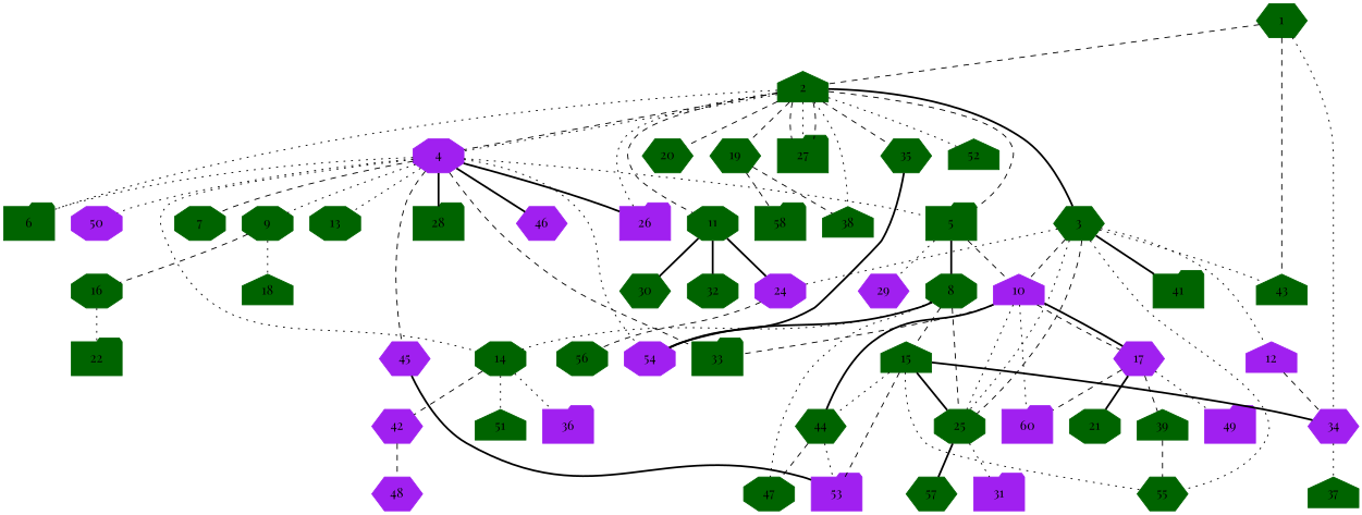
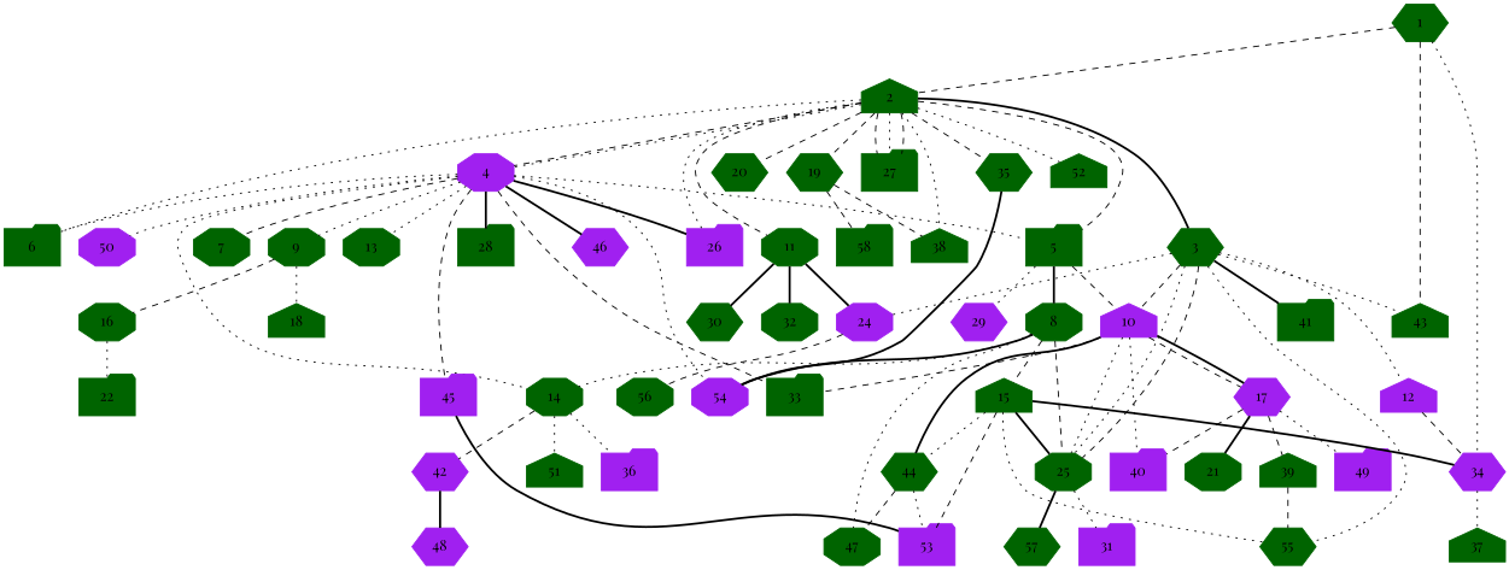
  graph {
    fontname="Playfair Display"
    node [color=darkgreen fontname="Playfair Display" shape=hexagon style=filled]
    edge [fontname="Playfair Display" style=dotted]
    2 [shape=house]
    1
    34 [color=purple]
    43 [shape=house]
    3
    4 [color=purple shape=octagon]
    5 [shape=folder]
    6 [shape=folder]
    11 [shape=octagon]
    19
    20
    26 [color=purple shape=folder]
    27 [shape=folder]
    35
    38 [shape=house]
    52 [shape=house]
    37 [shape=house]
    10 [color=purple shape=house]
    12 [color=purple shape=house]
    24 [color=purple shape=octagon]
    25 [shape=octagon]
    41 [shape=folder]
    55
    7 [shape=octagon]
    9 [shape=octagon]
    13 [shape=octagon]
    14 [shape=octagon]
    28 [shape=folder]
    33 [shape=folder]
-   45 [color=purple]
+   45 [color=purple shape=folder]
    46 [color=purple]
    50 [color=purple shape=octagon]
    54 [color=purple shape=octagon]
    8 [shape=octagon]
    29 [color=purple]
    30
    32 [shape=octagon]
    58 [shape=folder]
    17 [color=purple]
-   40 [color=purple shape=folder label=60]
+   40 [color=purple shape=folder]
    44
    56 [shape=octagon]
    31 [color=purple shape=folder]
    57
    16 [shape=octagon]
    18 [shape=house]
    36 [color=purple shape=folder]
    42 [color=purple]
    51 [shape=house]
    53 [color=purple shape=folder]
    15 [shape=house]
    47 [shape=octagon]
    22 [shape=folder]
    21 [shape=octagon]
    39 [shape=house]
    49 [color=purple shape=folder]
    48 [color=purple]
    2 -- 3 [style=bold]
    2 -- 4 [style=dashed]
    2 -- 4
    2 -- 5 [style=dashed]
    2 -- 6
    2 -- 11 [style=dashed]
    2 -- 19 [style=dashed]
    2 -- 20 [style=dashed]
    2 -- 26
    2 -- 27 [style=dashed]
    2 -- 27
    2 -- 27 [style=dashed]
    2 -- 35 [style=dashed]
    2 -- 38
    2 -- 52
    1 -- 2 [style=dashed]
    1 -- 34
    1 -- 43 [style=dashed]
    34 -- 37
    3 -- 43
    3 -- 10 [style=dashed]
    3 -- 12
    3 -- 24
    3 -- 25
    3 -- 25 [style=dashed]
    3 -- 41 [style=bold]
    3 -- 55
    4 -- 5
    4 -- 6
    4 -- 26 [style=bold]
    4 -- 7 [style=dashed]
    4 -- 9
    4 -- 13
    4 -- 14
    4 -- 28 [style=bold]
    4 -- 33 [style=dashed]
    4 -- 45 [style=dashed]
    4 -- 46 [style=bold]
    4 -- 50
    4 -- 54
    5 -- 10 [style=dashed]
    5 -- 8 [style=bold]
    5 -- 29
    11 -- 24 [style=bold]
    11 -- 30 [style=bold]
    11 -- 32 [style=bold]
    19 -- 38 [style=dashed]
    19 -- 58 [style=dashed]
    35 -- 54 [style=bold]
    10 -- 25
    10 -- 33 [style=dashed]
    10 -- 17 [style=dashed]
    10 -- 17 [style=bold]
    10 -- 40
    10 -- 44 [style=bold]
    12 -- 34 [style=dashed]
    24 -- 56 [style=dashed]
    25 -- 31
    25 -- 57 [style=bold]
    9 -- 16 [style=dashed]
    9 -- 18
    14 -- 36
    14 -- 42 [style=dashed]
    14 -- 51
    45 -- 53 [style=bold]
    8 -- 25 [style=dashed]
    8 -- 14
    8 -- 54 [style=bold]
    8 -- 15 [style=dashed]
    8 -- 47
    17 -- 40 [style=dashed]
    17 -- 21 [style=bold]
    17 -- 39 [style=dashed]
    17 -- 49
    44 -- 53
    44 -- 47 [style=dashed]
    16 -- 22
-   42 -- 48 [style=dashed]
+   42 -- 48 [style=bold]
    15 -- 34 [style=bold]
    15 -- 25 [style=bold]
    15 -- 55
    15 -- 44
    15 -- 53 [style=dashed]
    39 -- 55 [style=dashed]
  }
